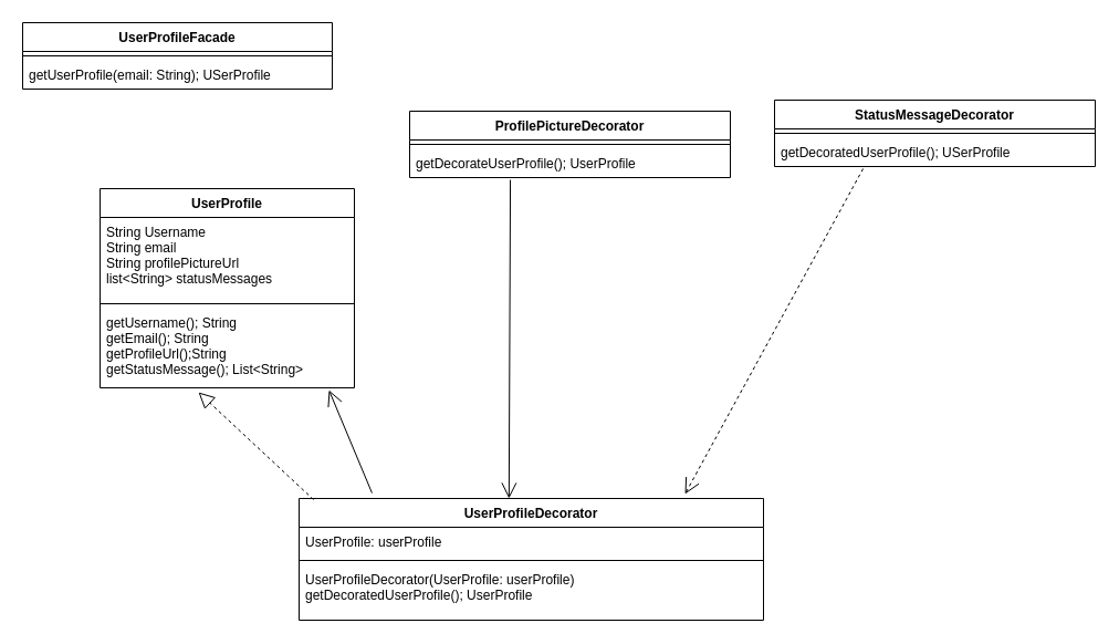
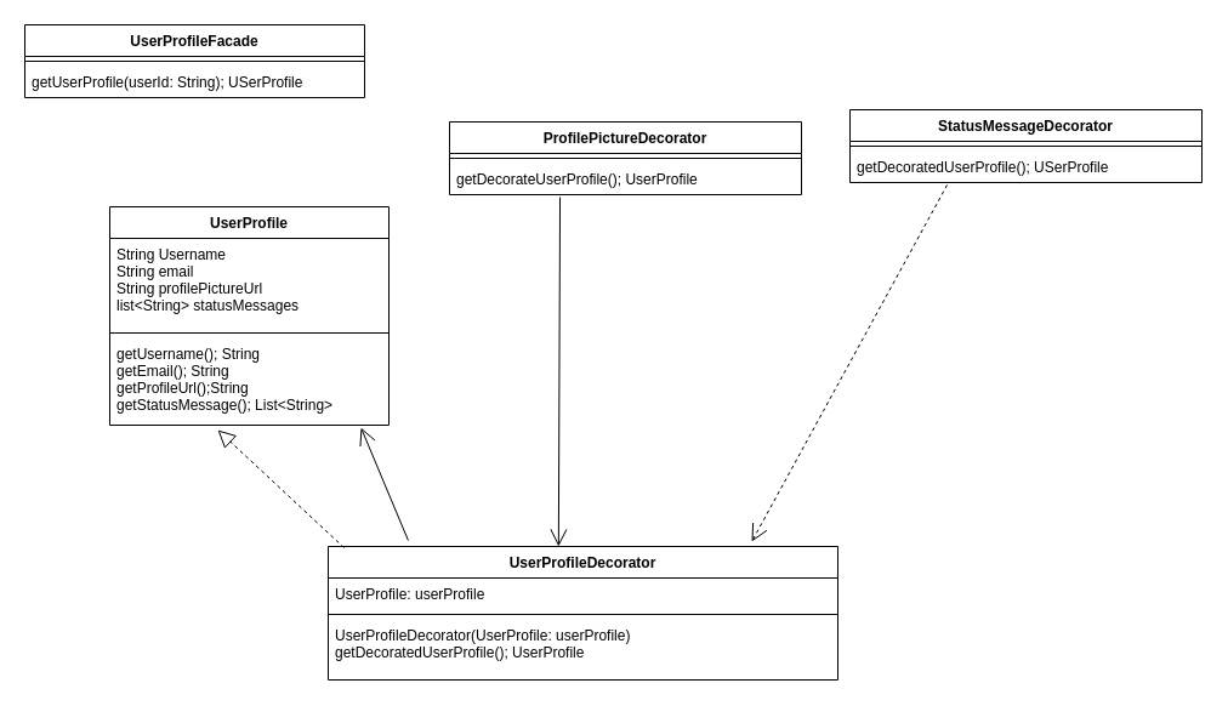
  <mxCell id="0" />
  <mxCell id="1" parent="0" />
  <mxCell id="2" value="UserProfileFacade" style="swimlane;fontStyle=1;align=center;verticalAlign=top;childLayout=stackLayout;horizontal=1;startSize=26;horizontalStack=0;resizeParent=1;resizeParentMax=0;resizeLast=0;collapsible=1;marginBottom=0;" vertex="1" parent="1"><mxGeometry x="20" y="20" width="280" height="60" as="geometry" /></mxCell>
  <mxCell id="3" value="" style="line;strokeWidth=1;fillColor=none;align=left;verticalAlign=middle;spacingTop=-1;spacingLeft=3;spacingRight=3;rotatable=0;labelPosition=right;points=[];portConstraint=eastwest;strokeColor=inherit;" vertex="1" parent="2"><mxGeometry y="26" width="280" height="8" as="geometry" /></mxCell>
- <mxCell id="4" value="getUserProfile(email: String); USerProfile" style="text;strokeColor=none;fillColor=none;align=left;verticalAlign=top;spacingLeft=4;spacingRight=4;overflow=hidden;rotatable=0;points=[[0,0.5],[1,0.5]];portConstraint=eastwest;" vertex="1" parent="2"><mxGeometry y="34" width="280" height="26" as="geometry" /></mxCell>
+ <mxCell id="4" value="getUserProfile(userId: String); USerProfile" style="text;strokeColor=none;fillColor=none;align=left;verticalAlign=top;spacingLeft=4;spacingRight=4;overflow=hidden;rotatable=0;points=[[0,0.5],[1,0.5]];portConstraint=eastwest;" vertex="1" parent="2"><mxGeometry y="34" width="280" height="26" as="geometry" /></mxCell>
  <mxCell id="5" value="UserProfile" style="swimlane;fontStyle=1;align=center;verticalAlign=top;childLayout=stackLayout;horizontal=1;startSize=26;horizontalStack=0;resizeParent=1;resizeParentMax=0;resizeLast=0;collapsible=1;marginBottom=0;" vertex="1" parent="1"><mxGeometry x="90" y="170" width="230" height="180" as="geometry" /></mxCell>
  <mxCell id="6" value="String Username&#10;String email&#10;String profilePictureUrl&#10;list&lt;String&gt; statusMessages" style="text;strokeColor=none;fillColor=none;align=left;verticalAlign=top;spacingLeft=4;spacingRight=4;overflow=hidden;rotatable=0;points=[[0,0.5],[1,0.5]];portConstraint=eastwest;" vertex="1" parent="5"><mxGeometry y="26" width="230" height="74" as="geometry" /></mxCell>
  <mxCell id="7" value="" style="line;strokeWidth=1;fillColor=none;align=left;verticalAlign=middle;spacingTop=-1;spacingLeft=3;spacingRight=3;rotatable=0;labelPosition=right;points=[];portConstraint=eastwest;strokeColor=inherit;" vertex="1" parent="5"><mxGeometry y="100" width="230" height="8" as="geometry" /></mxCell>
  <mxCell id="8" value="getUsername(); String&#10;getEmail(); String&#10;getProfileUrl();String&#10;getStatusMessage(); List&lt;String&gt;" style="text;strokeColor=none;fillColor=none;align=left;verticalAlign=top;spacingLeft=4;spacingRight=4;overflow=hidden;rotatable=0;points=[[0,0.5],[1,0.5]];portConstraint=eastwest;" vertex="1" parent="5"><mxGeometry y="108" width="230" height="72" as="geometry" /></mxCell>
  <mxCell id="9" value="ProfilePictureDecorator" style="swimlane;fontStyle=1;align=center;verticalAlign=top;childLayout=stackLayout;horizontal=1;startSize=26;horizontalStack=0;resizeParent=1;resizeParentMax=0;resizeLast=0;collapsible=1;marginBottom=0;" vertex="1" parent="1"><mxGeometry x="370" y="100" width="290" height="60" as="geometry" /></mxCell>
  <mxCell id="10" value="" style="line;strokeWidth=1;fillColor=none;align=left;verticalAlign=middle;spacingTop=-1;spacingLeft=3;spacingRight=3;rotatable=0;labelPosition=right;points=[];portConstraint=eastwest;strokeColor=inherit;" vertex="1" parent="9"><mxGeometry y="26" width="290" height="8" as="geometry" /></mxCell>
  <mxCell id="11" value="getDecorateUserProfile(); UserProfile" style="text;strokeColor=none;fillColor=none;align=left;verticalAlign=top;spacingLeft=4;spacingRight=4;overflow=hidden;rotatable=0;points=[[0,0.5],[1,0.5]];portConstraint=eastwest;" vertex="1" parent="9"><mxGeometry y="34" width="290" height="26" as="geometry" /></mxCell>
  <mxCell id="12" value="StatusMessageDecorator" style="swimlane;fontStyle=1;align=center;verticalAlign=top;childLayout=stackLayout;horizontal=1;startSize=26;horizontalStack=0;resizeParent=1;resizeParentMax=0;resizeLast=0;collapsible=1;marginBottom=0;" vertex="1" parent="1"><mxGeometry x="700" y="90" width="290" height="60" as="geometry" /></mxCell>
  <mxCell id="13" value="" style="line;strokeWidth=1;fillColor=none;align=left;verticalAlign=middle;spacingTop=-1;spacingLeft=3;spacingRight=3;rotatable=0;labelPosition=right;points=[];portConstraint=eastwest;strokeColor=inherit;" vertex="1" parent="12"><mxGeometry y="26" width="290" height="8" as="geometry" /></mxCell>
  <mxCell id="14" value="getDecoratedUserProfile(); USerProfile" style="text;strokeColor=none;fillColor=none;align=left;verticalAlign=top;spacingLeft=4;spacingRight=4;overflow=hidden;rotatable=0;points=[[0,0.5],[1,0.5]];portConstraint=eastwest;" vertex="1" parent="12"><mxGeometry y="34" width="290" height="26" as="geometry" /></mxCell>
  <mxCell id="15" value="UserProfileDecorator" style="swimlane;fontStyle=1;align=center;verticalAlign=top;childLayout=stackLayout;horizontal=1;startSize=26;horizontalStack=0;resizeParent=1;resizeParentMax=0;resizeLast=0;collapsible=1;marginBottom=0;" vertex="1" parent="1"><mxGeometry x="270" y="450" width="420" height="110" as="geometry" /></mxCell>
  <mxCell id="16" value="UserProfile: userProfile" style="text;strokeColor=none;fillColor=none;align=left;verticalAlign=top;spacingLeft=4;spacingRight=4;overflow=hidden;rotatable=0;points=[[0,0.5],[1,0.5]];portConstraint=eastwest;" vertex="1" parent="15"><mxGeometry y="26" width="420" height="26" as="geometry" /></mxCell>
  <mxCell id="17" value="" style="line;strokeWidth=1;fillColor=none;align=left;verticalAlign=middle;spacingTop=-1;spacingLeft=3;spacingRight=3;rotatable=0;labelPosition=right;points=[];portConstraint=eastwest;strokeColor=inherit;" vertex="1" parent="15"><mxGeometry y="52" width="420" height="8" as="geometry" /></mxCell>
  <mxCell id="18" value="UserProfileDecorator(UserProfile: userProfile)&#10;getDecoratedUserProfile(); UserProfile" style="text;strokeColor=none;fillColor=none;align=left;verticalAlign=top;spacingLeft=4;spacingRight=4;overflow=hidden;rotatable=0;points=[[0,0.5],[1,0.5]];portConstraint=eastwest;" vertex="1" parent="15"><mxGeometry y="60" width="420" height="50" as="geometry" /></mxCell>
  <mxCell id="19" value="" style="endArrow=open;endFill=1;endSize=12;html=1;exitX=0.157;exitY=-0.045;exitDx=0;exitDy=0;exitPerimeter=0;entryX=0.9;entryY=1.028;entryDx=0;entryDy=0;entryPerimeter=0;" edge="1" parent="1" source="15" target="8"><mxGeometry width="160" relative="1" as="geometry"><mxPoint x="380" y="390" as="sourcePoint" /><mxPoint x="540" y="390" as="targetPoint" /></mxGeometry></mxCell>
  <mxCell id="20" value="" style="endArrow=block;dashed=1;endFill=0;endSize=12;html=1;entryX=0.387;entryY=1.056;entryDx=0;entryDy=0;entryPerimeter=0;exitX=0.031;exitY=0.009;exitDx=0;exitDy=0;exitPerimeter=0;" edge="1" parent="1" source="15" target="8"><mxGeometry width="160" relative="1" as="geometry"><mxPoint x="70" y="470" as="sourcePoint" /><mxPoint x="230" y="470" as="targetPoint" /></mxGeometry></mxCell>
  <mxCell id="21" value="" style="endArrow=open;endFill=1;endSize=12;html=1;entryX=0.452;entryY=0;entryDx=0;entryDy=0;entryPerimeter=0;exitX=0.314;exitY=1.077;exitDx=0;exitDy=0;exitPerimeter=0;" edge="1" parent="1" source="11" target="15"><mxGeometry width="160" relative="1" as="geometry"><mxPoint x="460" y="280" as="sourcePoint" /><mxPoint x="620" y="280" as="targetPoint" /></mxGeometry></mxCell>
  <mxCell id="22" value="" style="endArrow=open;endFill=1;endSize=12;html=1;exitX=0.276;exitY=1.077;exitDx=0;exitDy=0;exitPerimeter=0;entryX=0.831;entryY=-0.036;entryDx=0;entryDy=0;entryPerimeter=0;dashed=1;" edge="1" parent="1" source="14" target="15"><mxGeometry width="160" relative="1" as="geometry"><mxPoint x="450" y="330" as="sourcePoint" /><mxPoint x="610" y="330" as="targetPoint" /></mxGeometry></mxCell>
